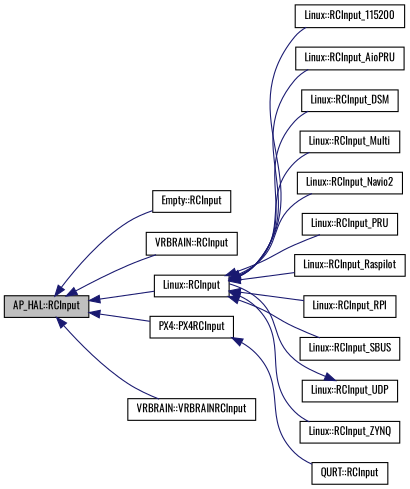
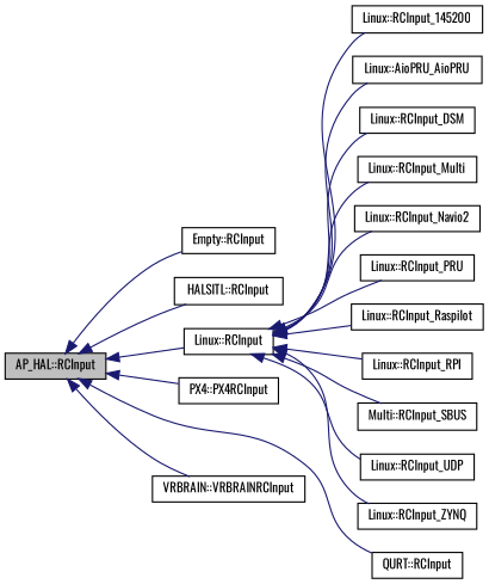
  digraph {
    fontname=Oswald
    rankdir=LR
    node [color=black fillcolor=white fontname=Oswald fontsize=10 shape=record style=filled]
    edge [color=midnightblue dir=back fontname=Oswald fontsize=10 labelfontname=Helvetica labelfontsize=10 style=solid]
    n1 [fillcolor=grey75 fontcolor=black height=0.2 label="AP_HAL::RCInput" width=0.4]
    n2 [height=0.2 label="Empty::RCInput" width=0.4]
-   n3 [height=0.2 label="VRBRAIN::RCInput" width=0.4]
+   n3 [height=0.2 label="HALSITL::RCInput" width=0.4]
    n4 [height=0.2 label="Linux::RCInput" width=0.4]
    n5 [height=0.2 label="PX4::PX4RCInput" width=0.4]
    n6 [height=0.2 label="QURT::RCInput" width=0.4]
    n7 [height=0.2 label="VRBRAIN::VRBRAINRCInput" width=0.4]
-   n8 [height=0.2 label="Linux::RCInput_115200" width=0.4]
-   n9 [height=0.2 label="Linux::RCInput_AioPRU" width=0.4]
+   n8 [height=0.2 label="Linux::RCInput_145200" width=0.4]
+   n9 [height=0.2 label="Linux::AioPRU_AioPRU" width=0.4]
    n10 [height=0.2 label="Linux::RCInput_DSM" width=0.4]
    n11 [height=0.2 label="Linux::RCInput_Multi" width=0.4]
    n12 [height=0.2 label="Linux::RCInput_Navio2" width=0.4]
    n13 [height=0.2 label="Linux::RCInput_PRU" width=0.4]
    n14 [height=0.2 label="Linux::RCInput_Raspilot" width=0.4]
    n15 [height=0.2 label="Linux::RCInput_RPI" width=0.4]
-   n16 [height=0.2 label="Linux::RCInput_SBUS" width=0.4]
+   n16 [height=0.2 label="Multi::RCInput_SBUS" width=0.4]
    n17 [height=0.2 label="Linux::RCInput_UDP" width=0.4]
    n18 [height=0.2 label="Linux::RCInput_ZYNQ" width=0.4]
    n1 -> n2
    n1 -> n3
    n1 -> n4
    n1 -> n5
-   n5 -> n6
+   n1 -> n6
    n1 -> n7
    n4 -> n8
    n4 -> n9
    n4 -> n10
    n4 -> n11
    n4 -> n12
    n4 -> n13
    n4 -> n14
    n4 -> n15
    n4 -> n16
-   n17 -> n4
+   n4 -> n17
    n4 -> n18
  }
